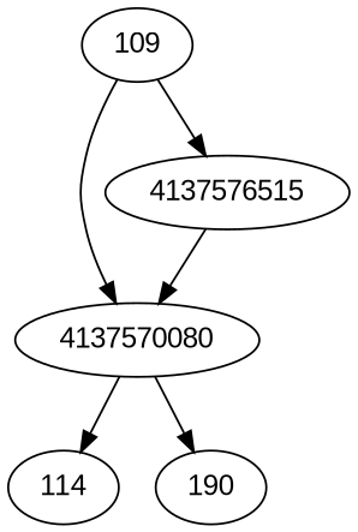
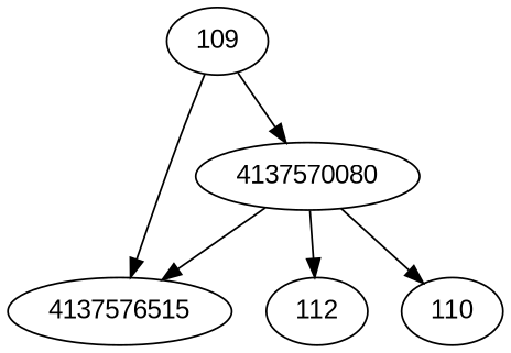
  strict digraph {
    fontname="Liberation Sans"
    node [fontname="Liberation Sans"]
    edge [fontname="Liberation Sans"]
    4137570080
    4137576515
-   112 [label=114]
-   110 [label=190]
+   112
+   110
    109
-   4137576515 -> 4137570080
+   4137570080 -> 4137576515
    4137570080 -> 112
    4137570080 -> 110
    109 -> 4137570080
    109 -> 4137576515
  }
